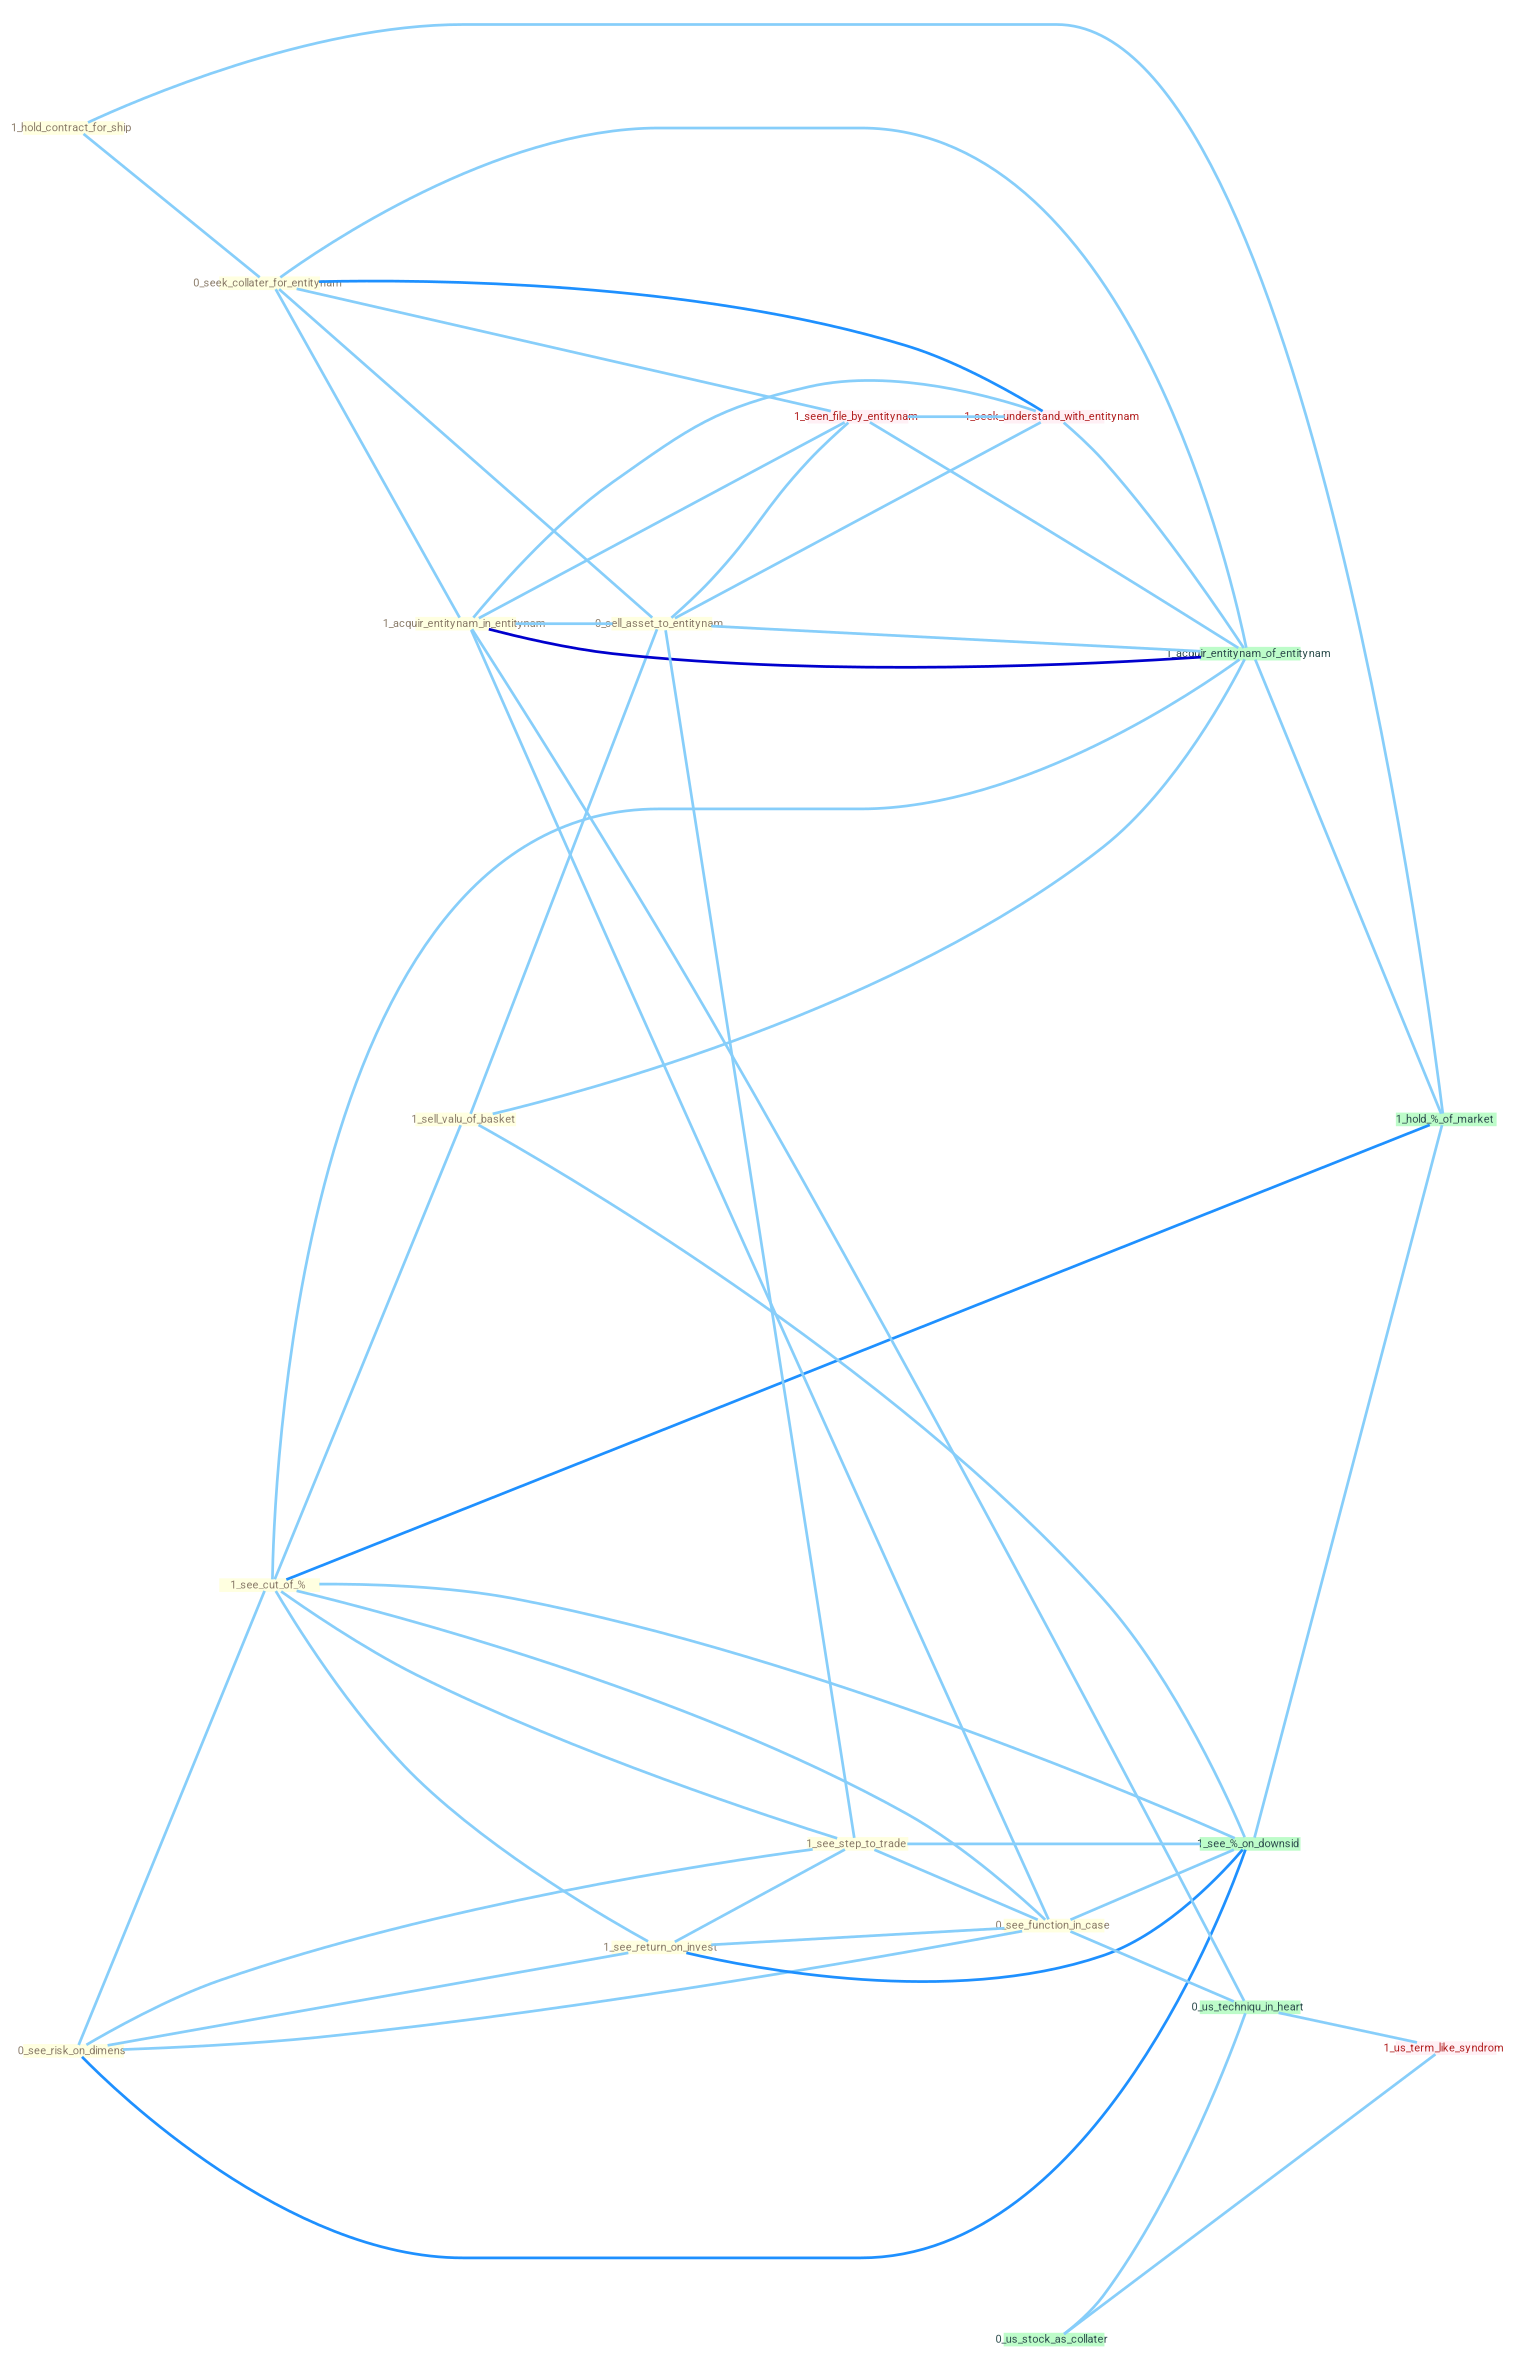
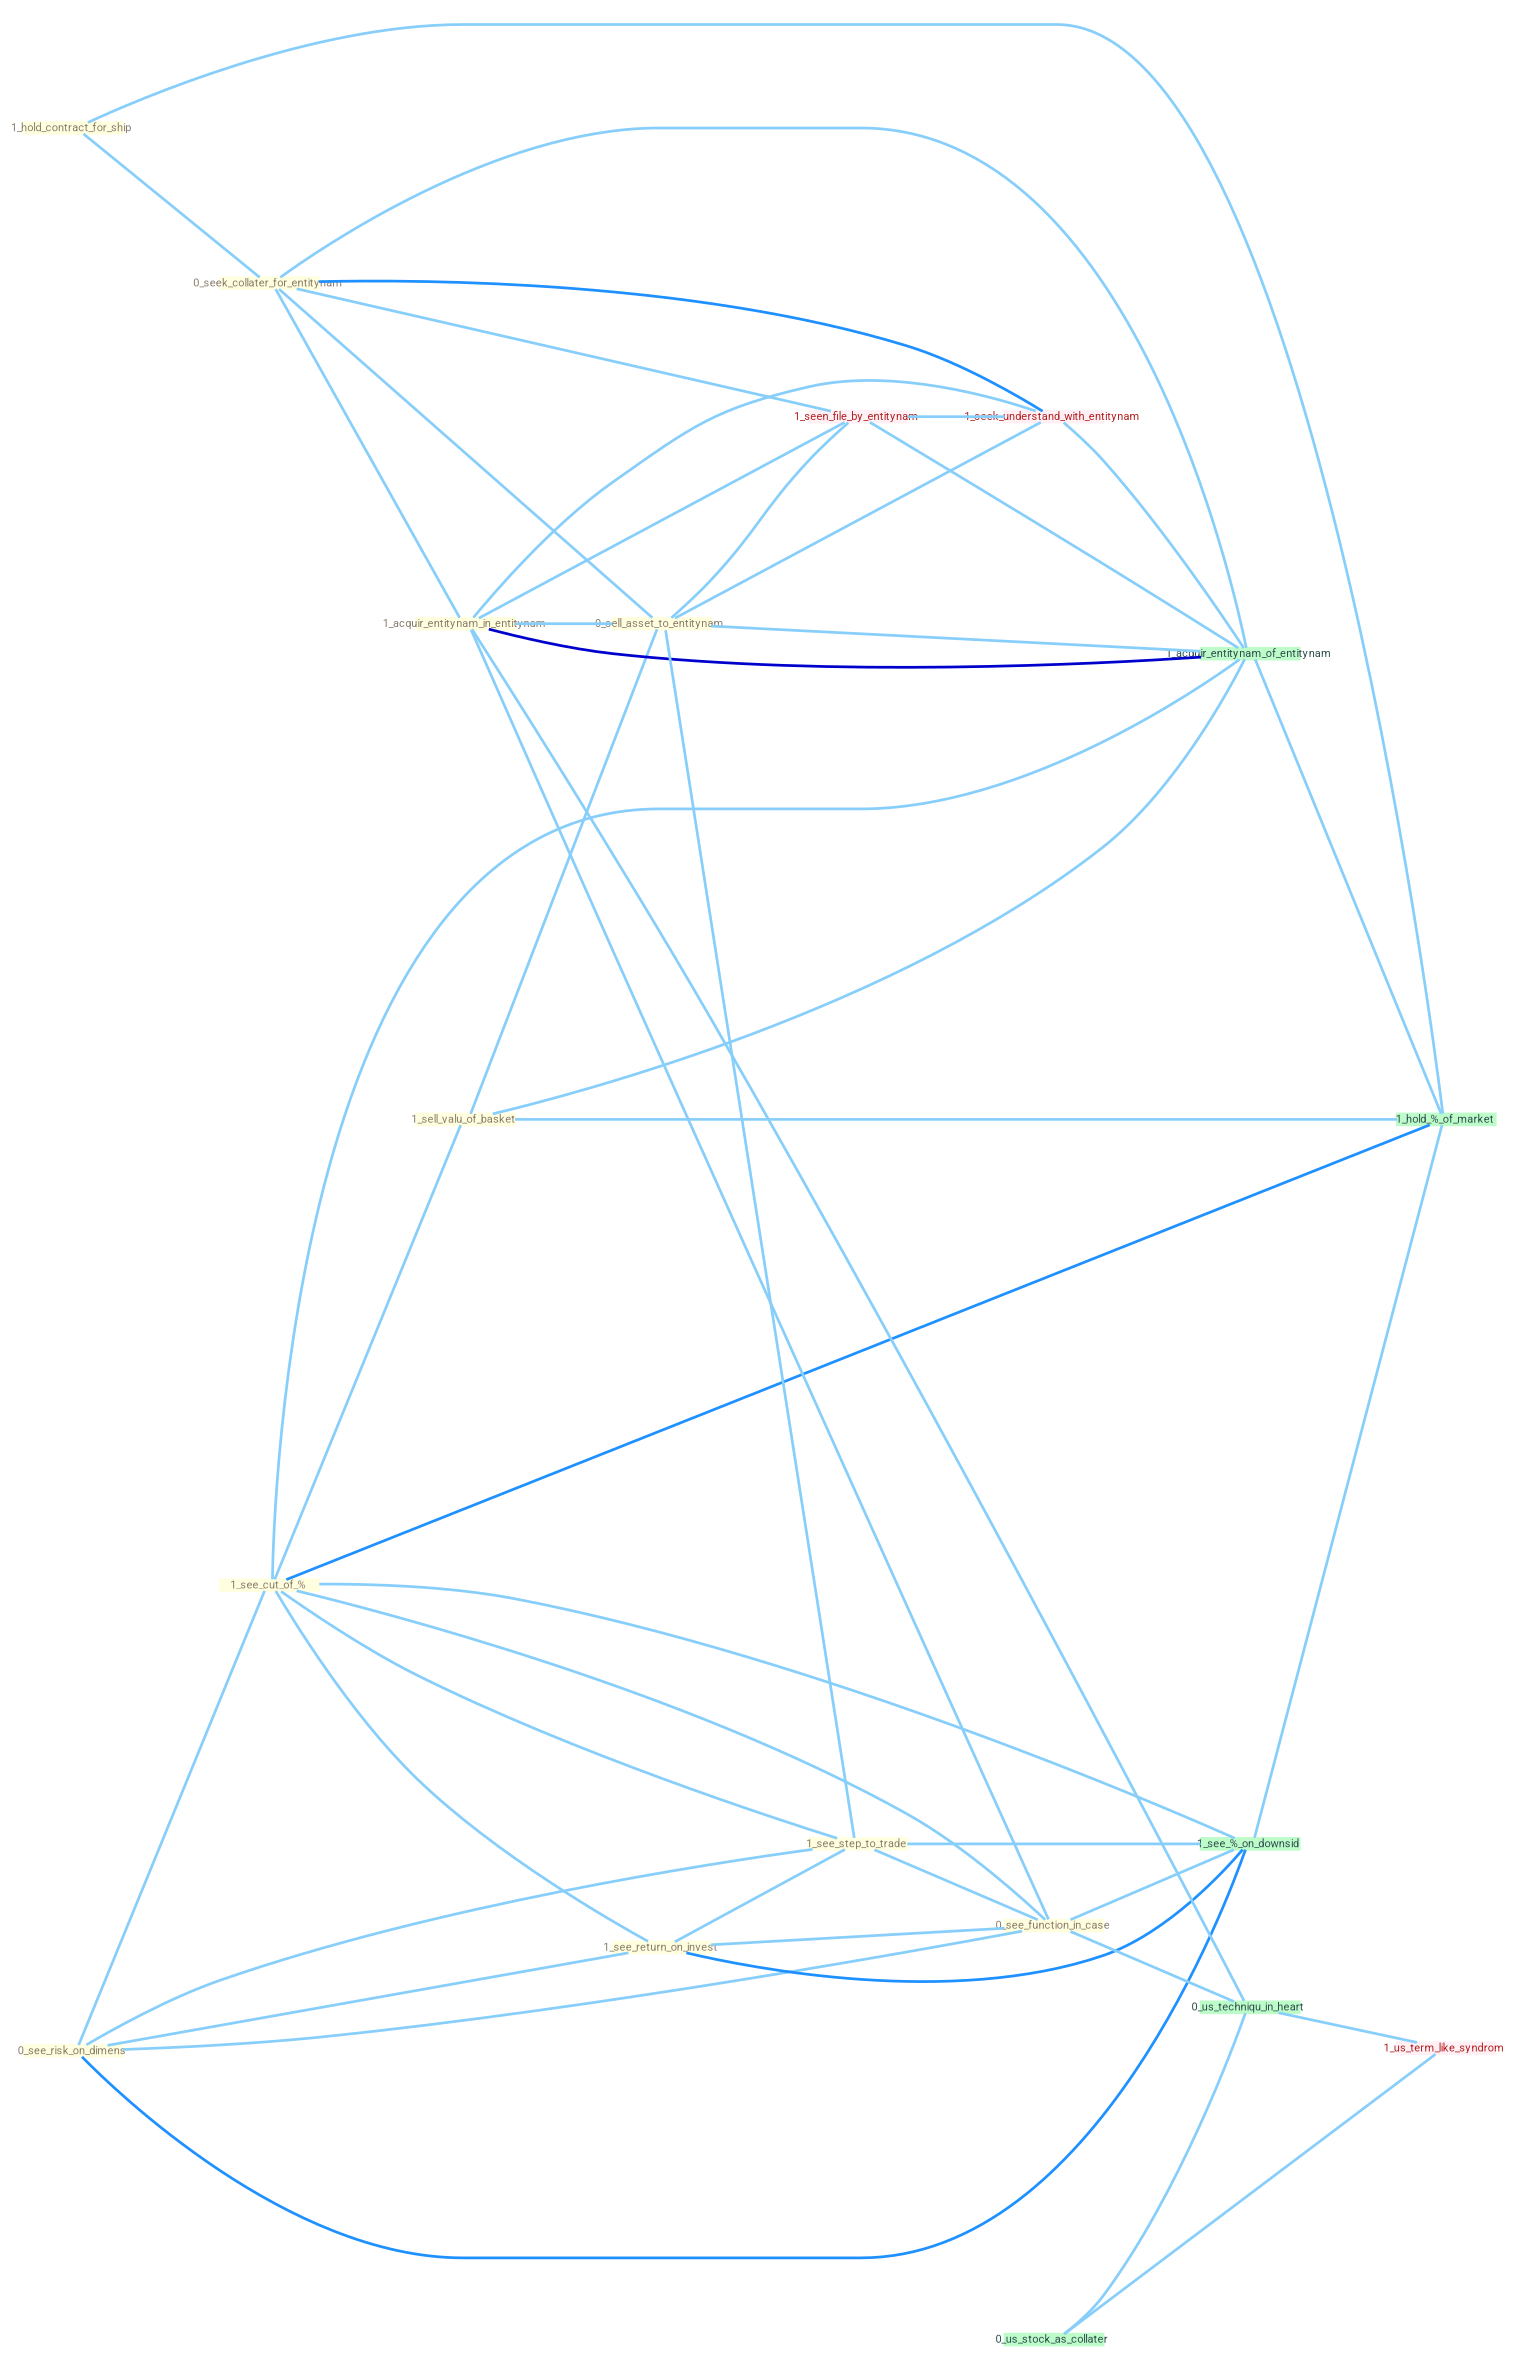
  graph {
    fontname=Roboto
    rankdir=LR
    node [color="#ffffe0" fixedsize=true fontcolor="#8b7d6b" fontname=Roboto fontsize=4 shape=polygon style=filled]
    edge [color="#87cefa" fontname=Roboto w=1]
    "0_see_risk_on_dimens " [height=.06 width=.5]
    "1_see_cut_of_% " [height=.06 width=.5]
    "1_hold_contract_for_ship " [height=.06 width=.5]
    "1_see_return_on_invest " [height=.06 width=.5]
    "0_seek_collater_for_entitynam " [height=.06 width=.5]
    "1_sell_valu_of_basket " [height=.06 width=.5]
    "1_acquir_entitynam_in_entitynam " [height=.06 width=.5]
    "0_sell_asset_to_entitynam " [height=.06 width=.5]
    "1_see_step_to_trade " [height=.06 width=.5]
    "0_see_function_in_case " [height=.06 width=.5]
    "1_seen_file_by_entitynam " [color="#fff0f5" fontcolor="#b22222" height=.06 width=.5]
    "1_seek_understand_with_entitynam " [color="#fff0f5" fontcolor="#b22222" height=.06 width=.5]
    "1_us_term_like_syndrom " [color="#fff0f5" fontcolor="#b22222" height=.06 width=.5]
    "1_see_%_on_downsid " [color="#BDFCC9" fontcolor="#2f4f4f" height=.06 width=.5]
    "1_acquir_entitynam_of_entitynam " [color="#BDFCC9" fontcolor="#2f4f4f" height=.06 width=.5]
    "1_hold_%_of_market " [color="#BDFCC9" fontcolor="#2f4f4f" height=.06 width=.5]
    "0_us_techniqu_in_heart " [color="#BDFCC9" fontcolor="#2f4f4f" height=.06 width=.5]
    "0_us_stock_as_collater " [color="#BDFCC9" fontcolor="#2f4f4f" height=.06 width=.5]
    subgraph sub_1 {
      "0_see_risk_on_dimens "
      "1_see_cut_of_% "
      "1_hold_contract_for_ship "
      "1_see_return_on_invest "
      "0_seek_collater_for_entitynam "
      "1_sell_valu_of_basket "
      "1_acquir_entitynam_in_entitynam "
      "0_sell_asset_to_entitynam "
      "1_see_step_to_trade "
      "0_see_function_in_case "
    }
    subgraph sub_2 {
      "1_seen_file_by_entitynam "
      "1_seek_understand_with_entitynam "
      "1_us_term_like_syndrom "
    }
    "0_see_risk_on_dimens " -- "1_see_cut_of_% "
    "0_see_risk_on_dimens " -- "1_see_return_on_invest " [w=2]
    "0_see_risk_on_dimens " -- "1_see_step_to_trade "
    "0_see_risk_on_dimens " -- "0_see_function_in_case "
    "0_see_risk_on_dimens " -- "1_see_%_on_downsid " [color="#1e90ff" w=2]
    "1_see_cut_of_% " -- "1_see_return_on_invest "
    "1_see_cut_of_% " -- "1_sell_valu_of_basket "
    "1_see_cut_of_% " -- "1_see_step_to_trade "
    "1_see_cut_of_% " -- "0_see_function_in_case "
    "1_see_cut_of_% " -- "1_see_%_on_downsid "
    "1_see_cut_of_% " -- "1_acquir_entitynam_of_entitynam "
    "1_see_cut_of_% " -- "1_hold_%_of_market " [color="#1e90ff"]
    "1_hold_contract_for_ship " -- "0_seek_collater_for_entitynam "
    "1_hold_contract_for_ship " -- "1_hold_%_of_market "
    "1_see_return_on_invest " -- "1_see_step_to_trade "
    "1_see_return_on_invest " -- "0_see_function_in_case "
    "1_see_return_on_invest " -- "1_see_%_on_downsid " [color="#1e90ff" w=2]
    "0_seek_collater_for_entitynam " -- "1_acquir_entitynam_in_entitynam "
    "0_seek_collater_for_entitynam " -- "0_sell_asset_to_entitynam "
    "0_seek_collater_for_entitynam " -- "1_seen_file_by_entitynam "
    "0_seek_collater_for_entitynam " -- "1_seek_understand_with_entitynam " [color="#1e90ff" w=2]
    "0_seek_collater_for_entitynam " -- "1_acquir_entitynam_of_entitynam "
    "1_sell_valu_of_basket " -- "0_sell_asset_to_entitynam "
    "1_sell_valu_of_basket " -- "1_acquir_entitynam_of_entitynam "
-   "1_sell_valu_of_basket " -- "1_see_%_on_downsid "
+   "1_sell_valu_of_basket " -- "1_hold_%_of_market "
    "1_acquir_entitynam_in_entitynam " -- "0_sell_asset_to_entitynam "
    "1_acquir_entitynam_in_entitynam " -- "0_see_function_in_case "
    "1_acquir_entitynam_in_entitynam " -- "1_seen_file_by_entitynam "
    "1_acquir_entitynam_in_entitynam " -- "1_seek_understand_with_entitynam "
    "1_acquir_entitynam_in_entitynam " -- "1_acquir_entitynam_of_entitynam " [color="#0000cd" w=3]
    "1_acquir_entitynam_in_entitynam " -- "0_us_techniqu_in_heart "
    "0_sell_asset_to_entitynam " -- "1_see_step_to_trade "
    "0_sell_asset_to_entitynam " -- "1_seen_file_by_entitynam "
    "0_sell_asset_to_entitynam " -- "1_seek_understand_with_entitynam "
    "0_sell_asset_to_entitynam " -- "1_acquir_entitynam_of_entitynam "
    "1_see_step_to_trade " -- "0_see_function_in_case "
    "1_see_step_to_trade " -- "1_see_%_on_downsid "
    "0_see_function_in_case " -- "1_see_%_on_downsid "
    "0_see_function_in_case " -- "0_us_techniqu_in_heart "
    "1_seen_file_by_entitynam " -- "1_seek_understand_with_entitynam "
    "1_seen_file_by_entitynam " -- "1_acquir_entitynam_of_entitynam "
    "1_seek_understand_with_entitynam " -- "1_acquir_entitynam_of_entitynam "
    "1_see_%_on_downsid " -- "1_hold_%_of_market "
    "1_acquir_entitynam_of_entitynam " -- "1_hold_%_of_market "
    "0_us_techniqu_in_heart " -- "1_us_term_like_syndrom "
    "0_us_stock_as_collater " -- "1_us_term_like_syndrom "
    "0_us_stock_as_collater " -- "0_us_techniqu_in_heart "
  }
